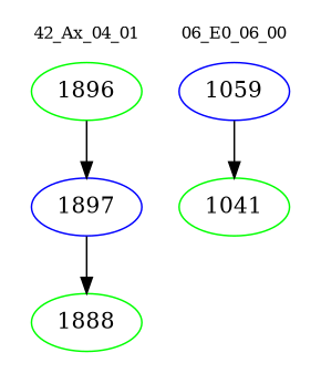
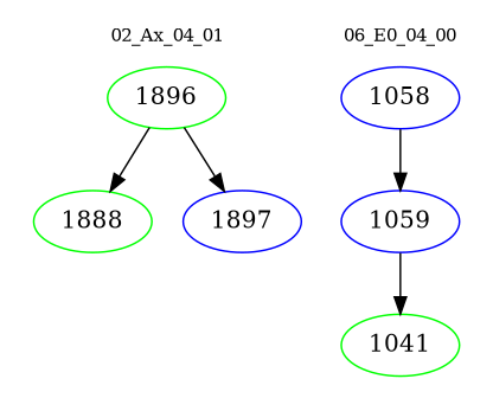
  digraph {
    node [color=green]
    edge [color=black]
    n1 [label=1896]
    n2 [label=1888]
    n3 [color=blue label=1897]
+   n4 [color=blue label=1058]
    n5 [label=1041]
    n6 [color=blue label=1059]
    subgraph cluster_1 {
      color=white
      fontsize=10
-     label="42_Ax_04_01"
+     label="02_Ax_04_01"
      n1
      n2
      n3
    }
    subgraph cluster_2 {
      color=white
      fontsize=10
-     label="06_E0_06_00"
+     label="06_E0_04_00"
+     n4
      n5
      n6
    }
-   n3 -> n2
+   n1 -> n2
    n1 -> n3
+   n4 -> n6
    n6 -> n5
  }
